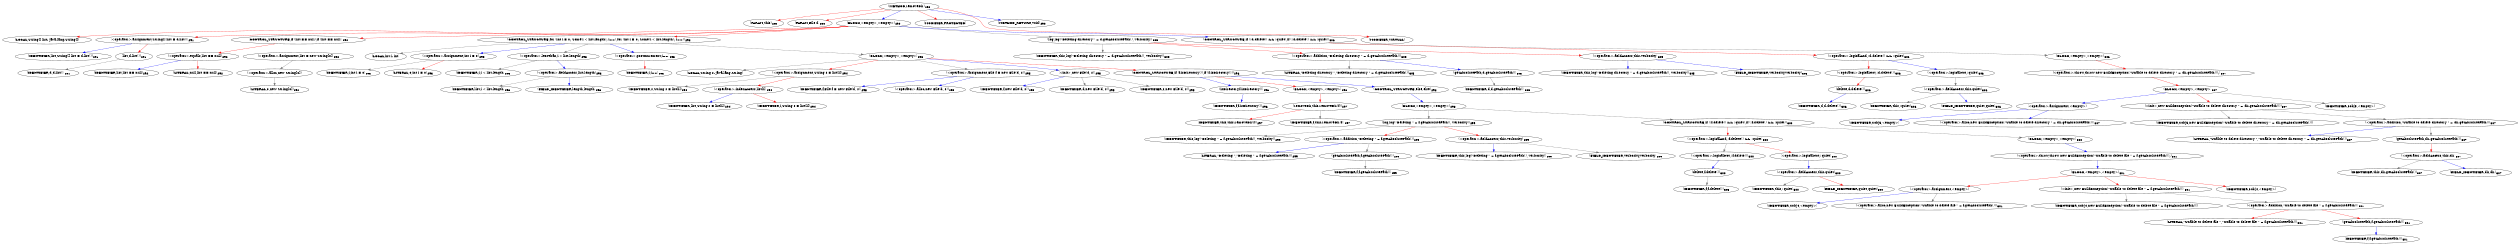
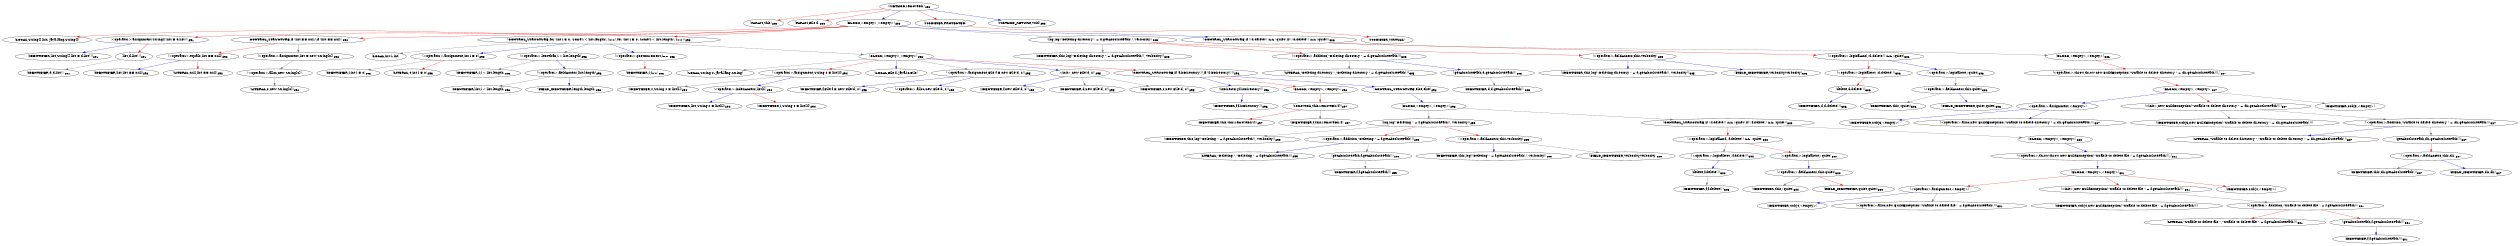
  digraph {
    edge [color=gray40]
    n1 [label=<(METHOD,removeDir)<SUB>290</SUB>>]
    n2 [label=<(PARAM,this)<SUB>290</SUB>>]
    n3 [label=<(PARAM,File d)<SUB>290</SUB>>]
    n4 [label=<(BLOCK,&lt;empty&gt;,&lt;empty&gt;)<SUB>290</SUB>>]
    n5 [label=<(MODIFIER,PROTECTED)>]
    n6 [label=<(MODIFIER,VIRTUAL)>]
    n7 [label=<(METHOD_RETURN,void)<SUB>290</SUB>>]
    n8 [label=<(LOCAL,String[] list: java.lang.String[])>]
    n9 [label=<(&lt;operator&gt;.assignment,String[] list = d.list())<SUB>291</SUB>>]
    n10 [label=<(CONTROL_STRUCTURE,if (list == null),if (list == null))<SUB>292</SUB>>]
    n11 [label=<(CONTROL_STRUCTURE,for (int i = 0; Some(i &lt; list.length); i++),for (int i = 0; Some(i &lt; list.length); i++))<SUB>293</SUB>>]
    n12 [label=<(log,log(&quot;Deleting directory &quot; + d.getAbsolutePath(), verbosity))<SUB>305</SUB>>]
    n13 [label=<(CONTROL_STRUCTURE,if (!d.delete() &amp;&amp; !quiet),if (!d.delete() &amp;&amp; !quiet))<SUB>306</SUB>>]
    n14 [label=<(IDENTIFIER,list,String[] list = d.list())<SUB>291</SUB>>]
    n15 [label=<(list,d.list())<SUB>291</SUB>>]
    n16 [label=<(&lt;operator&gt;.equals,list == null)<SUB>292</SUB>>]
    n17 [label=<(&lt;operator&gt;.assignment,list = new String[0])<SUB>292</SUB>>]
    n18 [label=<(LOCAL,int i: int)>]
    n19 [label=<(&lt;operator&gt;.assignment,int i = 0)<SUB>293</SUB>>]
    n20 [label=<(&lt;operator&gt;.lessThan,i &lt; list.length)<SUB>293</SUB>>]
    n21 [label=<(&lt;operator&gt;.postIncrement,i++)<SUB>293</SUB>>]
    n22 [label=<(BLOCK,&lt;empty&gt;,&lt;empty&gt;)<SUB>293</SUB>>]
    n23 [label=<(IDENTIFIER,this,log(&quot;Deleting directory &quot; + d.getAbsolutePath(), verbosity))<SUB>305</SUB>>]
    n24 [label=<(&lt;operator&gt;.addition,&quot;Deleting directory &quot; + d.getAbsolutePath())<SUB>305</SUB>>]
    n25 [label=<(&lt;operator&gt;.fieldAccess,this.verbosity)<SUB>305</SUB>>]
    n26 [label=<(&lt;operator&gt;.logicalAnd,!d.delete() &amp;&amp; !quiet)<SUB>306</SUB>>]
    n27 [label=<(BLOCK,&lt;empty&gt;,&lt;empty&gt;)<SUB>306</SUB>>]
    n28 [label=<(IDENTIFIER,d,d.list())<SUB>291</SUB>>]
    n29 [label=<(IDENTIFIER,list,list == null)<SUB>292</SUB>>]
    n30 [label=<(LITERAL,null,list == null)<SUB>292</SUB>>]
    n31 [label=<(&lt;operator&gt;.alloc,new String[0])>]
    n32 [label=<(LITERAL,0,new String[0])<SUB>292</SUB>>]
    n33 [label=<(IDENTIFIER,i,int i = 0)<SUB>293</SUB>>]
    n34 [label=<(LITERAL,0,int i = 0)<SUB>293</SUB>>]
    n35 [label=<(IDENTIFIER,i,i &lt; list.length)<SUB>293</SUB>>]
    n36 [label=<(&lt;operator&gt;.fieldAccess,list.length)<SUB>293</SUB>>]
    n37 [label=<(IDENTIFIER,i,i++)<SUB>293</SUB>>]
    n38 [label=<(LOCAL,String s: java.lang.String)>]
    n39 [label=<(&lt;operator&gt;.assignment,String s = list[i])<SUB>294</SUB>>]
+   n40 [label=<(LOCAL,File f: java.io.File)>]
    n41 [label=<(&lt;operator&gt;.assignment,File f = new File(d, s))<SUB>295</SUB>>]
    n42 [label=<(&lt;init&gt;,new File(d, s))<SUB>295</SUB>>]
    n43 [label=<(CONTROL_STRUCTURE,if (f.isDirectory()),if (f.isDirectory()))<SUB>296</SUB>>]
    n44 [label=<(IDENTIFIER,list,i &lt; list.length)<SUB>293</SUB>>]
    n45 [label=<(FIELD_IDENTIFIER,length,length)<SUB>293</SUB>>]
    n46 [label=<(IDENTIFIER,s,String s = list[i])<SUB>294</SUB>>]
    n47 [label=<(&lt;operator&gt;.indexAccess,list[i])<SUB>294</SUB>>]
    n48 [label=<(IDENTIFIER,f,File f = new File(d, s))<SUB>295</SUB>>]
    n49 [label=<(&lt;operator&gt;.alloc,new File(d, s))<SUB>295</SUB>>]
    n50 [label=<(IDENTIFIER,f,new File(d, s))<SUB>295</SUB>>]
    n51 [label=<(IDENTIFIER,d,new File(d, s))<SUB>295</SUB>>]
    n52 [label=<(IDENTIFIER,s,new File(d, s))<SUB>295</SUB>>]
    n53 [label=<(isDirectory,f.isDirectory())<SUB>296</SUB>>]
    n54 [label=<(BLOCK,&lt;empty&gt;,&lt;empty&gt;)<SUB>296</SUB>>]
    n55 [label=<(CONTROL_STRUCTURE,else,else)<SUB>298</SUB>>]
    n56 [label=<(IDENTIFIER,list,String s = list[i])<SUB>294</SUB>>]
    n57 [label=<(IDENTIFIER,i,String s = list[i])<SUB>294</SUB>>]
    n58 [label=<(IDENTIFIER,f,f.isDirectory())<SUB>296</SUB>>]
    n59 [label=<(removeDir,this.removeDir(f))<SUB>297</SUB>>]
    n60 [label=<(BLOCK,&lt;empty&gt;,&lt;empty&gt;)<SUB>298</SUB>>]
    n61 [label=<(IDENTIFIER,this,this.removeDir(f))<SUB>297</SUB>>]
    n62 [label=<(IDENTIFIER,f,this.removeDir(f))<SUB>297</SUB>>]
    n63 [label=<(log,log(&quot;Deleting &quot; + f.getAbsolutePath(), verbosity))<SUB>299</SUB>>]
    n64 [label=<(CONTROL_STRUCTURE,if (!f.delete() &amp;&amp; !quiet),if (!f.delete() &amp;&amp; !quiet))<SUB>300</SUB>>]
    n65 [label=<(IDENTIFIER,this,log(&quot;Deleting &quot; + f.getAbsolutePath(), verbosity))<SUB>299</SUB>>]
    n66 [label=<(&lt;operator&gt;.addition,&quot;Deleting &quot; + f.getAbsolutePath())<SUB>299</SUB>>]
    n67 [label=<(&lt;operator&gt;.fieldAccess,this.verbosity)<SUB>299</SUB>>]
    n68 [label=<(&lt;operator&gt;.logicalAnd,!f.delete() &amp;&amp; !quiet)<SUB>300</SUB>>]
    n69 [label=<(BLOCK,&lt;empty&gt;,&lt;empty&gt;)<SUB>300</SUB>>]
    n70 [label=<(LITERAL,&quot;Deleting &quot;,&quot;Deleting &quot; + f.getAbsolutePath())<SUB>299</SUB>>]
    n71 [label=<(getAbsolutePath,f.getAbsolutePath())<SUB>299</SUB>>]
    n72 [label=<(IDENTIFIER,this,log(&quot;Deleting &quot; + f.getAbsolutePath(), verbosity))<SUB>299</SUB>>]
    n73 [label=<(FIELD_IDENTIFIER,verbosity,verbosity)<SUB>299</SUB>>]
    n74 [label=<(IDENTIFIER,f,f.getAbsolutePath())<SUB>299</SUB>>]
    n75 [label=<(&lt;operator&gt;.logicalNot,!f.delete())<SUB>300</SUB>>]
    n76 [label=<(&lt;operator&gt;.logicalNot,!quiet)<SUB>300</SUB>>]
    n77 [label=<(&lt;operator&gt;.throw,throw new BuildException(&quot;Unable to delete file &quot; + f.getAbsolutePath());)<SUB>301</SUB>>]
    n78 [label=<(delete,f.delete())<SUB>300</SUB>>]
    n79 [label=<(&lt;operator&gt;.fieldAccess,this.quiet)<SUB>300</SUB>>]
    n80 [label=<(IDENTIFIER,f,f.delete())<SUB>303</SUB>>]
    n81 [label=<(IDENTIFIER,this,!quiet)<SUB>300</SUB>>]
    n82 [label=<(FIELD_IDENTIFIER,quiet,quiet)<SUB>300</SUB>>]
    n83 [label=<(BLOCK,&lt;empty&gt;,&lt;empty&gt;)<SUB>301</SUB>>]
    n84 [label=<(&lt;operator&gt;.assignment,&lt;empty&gt;)>]
    n85 [label=<(&lt;init&gt;,new BuildException(&quot;Unable to delete file &quot; + f.getAbsolutePath()))<SUB>301</SUB>>]
    n86 [label=<(IDENTIFIER,$obj4,&lt;empty&gt;)>]
    n87 [label=<(IDENTIFIER,$obj4,&lt;empty&gt;)>]
    n88 [label=<(&lt;operator&gt;.alloc,new BuildException(&quot;Unable to delete file &quot; + f.getAbsolutePath()))<SUB>301</SUB>>]
    n89 [label=<(IDENTIFIER,$obj4,new BuildException(&quot;Unable to delete file &quot; + f.getAbsolutePath()))>]
    n90 [label=<(&lt;operator&gt;.addition,&quot;Unable to delete file &quot; + f.getAbsolutePath())<SUB>301</SUB>>]
    n91 [label=<(LITERAL,&quot;Unable to delete file &quot;,&quot;Unable to delete file &quot; + f.getAbsolutePath())<SUB>301</SUB>>]
    n92 [label=<(getAbsolutePath,f.getAbsolutePath())<SUB>301</SUB>>]
    n93 [label=<(IDENTIFIER,f,f.getAbsolutePath())<SUB>301</SUB>>]
    n94 [label=<(LITERAL,&quot;Deleting directory &quot;,&quot;Deleting directory &quot; + d.getAbsolutePath())<SUB>305</SUB>>]
    n95 [label=<(getAbsolutePath,d.getAbsolutePath())<SUB>305</SUB>>]
    n96 [label=<(IDENTIFIER,this,log(&quot;Deleting directory &quot; + d.getAbsolutePath(), verbosity))<SUB>305</SUB>>]
    n97 [label=<(FIELD_IDENTIFIER,verbosity,verbosity)<SUB>305</SUB>>]
    n98 [label=<(IDENTIFIER,d,d.getAbsolutePath())<SUB>305</SUB>>]
    n99 [label=<(&lt;operator&gt;.logicalNot,!d.delete())<SUB>306</SUB>>]
    n100 [label=<(&lt;operator&gt;.logicalNot,!quiet)<SUB>306</SUB>>]
    n101 [label=<(&lt;operator&gt;.throw,throw new BuildException(&quot;Unable to delete directory &quot; + dir.getAbsolutePath());)<SUB>307</SUB>>]
    n102 [label=<(delete,d.delete())<SUB>306</SUB>>]
    n103 [label=<(&lt;operator&gt;.fieldAccess,this.quiet)<SUB>306</SUB>>]
    n104 [label=<(IDENTIFIER,d,d.delete())<SUB>306</SUB>>]
    n105 [label=<(IDENTIFIER,this,!quiet)<SUB>306</SUB>>]
    n106 [label=<(FIELD_IDENTIFIER,quiet,quiet)<SUB>306</SUB>>]
    n107 [label=<(BLOCK,&lt;empty&gt;,&lt;empty&gt;)<SUB>307</SUB>>]
    n108 [label=<(&lt;operator&gt;.assignment,&lt;empty&gt;)>]
    n109 [label=<(&lt;init&gt;,new BuildException(&quot;Unable to delete directory &quot; + dir.getAbsolutePath()))<SUB>307</SUB>>]
    n110 [label=<(IDENTIFIER,$obj5,&lt;empty&gt;)>]
    n111 [label=<(IDENTIFIER,$obj5,&lt;empty&gt;)>]
    n112 [label=<(&lt;operator&gt;.alloc,new BuildException(&quot;Unable to delete directory &quot; + dir.getAbsolutePath()))<SUB>307</SUB>>]
    n113 [label=<(IDENTIFIER,$obj5,new BuildException(&quot;Unable to delete directory &quot; + dir.getAbsolutePath()))>]
    n114 [label=<(&lt;operator&gt;.addition,&quot;Unable to delete directory &quot; + dir.getAbsolutePath())<SUB>307</SUB>>]
    n115 [label=<(LITERAL,&quot;Unable to delete directory &quot;,&quot;Unable to delete directory &quot; + dir.getAbsolutePath())<SUB>307</SUB>>]
    n116 [label=<(getAbsolutePath,dir.getAbsolutePath())<SUB>307</SUB>>]
    n117 [label=<(&lt;operator&gt;.fieldAccess,this.dir)<SUB>307</SUB>>]
    n118 [label=<(IDENTIFIER,this,dir.getAbsolutePath())<SUB>307</SUB>>]
    n119 [label=<(FIELD_IDENTIFIER,dir,dir)<SUB>307</SUB>>]
    n1 -> n2 [color=red]
    n1 -> n3 [color=red]
    n1 -> n4 [color=blue]
    n1 -> n5 [color=red]
-   n1 -> n6 [color=red]
+   n5 -> n6 [color=red]
    n1 -> n7 [color=blue]
    n4 -> n8 [color=red]
    n4 -> n9 [color=red]
    n4 -> n10 [color=red]
    n4 -> n11 [color=red]
    n4 -> n12
    n4 -> n13 [color=blue]
    n9 -> n14 [color=blue]
    n9 -> n15 [color=red]
    n10 -> n16 [color=red]
+   n10 -> n17
    n11 -> n18
    n11 -> n19 [color=blue]
    n11 -> n20
    n11 -> n21 [color=blue]
    n11 -> n22
    n12 -> n23
    n12 -> n24 [color=red]
    n12 -> n25 [color=red]
    n13 -> n26 [color=red]
    n13 -> n27
    n15 -> n28
    n16 -> n29 [color=blue]
    n16 -> n30 [color=red]
    n17 -> n31
    n19 -> n33
    n19 -> n34 [color=red]
    n20 -> n35
    n20 -> n36 [color=blue]
    n21 -> n37 [color=red]
    n22 -> n38
    n22 -> n39 [color=red]
+   n22 -> n40 [color=blue]
    n22 -> n41
    n22 -> n42 [color=blue]
    n22 -> n43 [color=red]
    n24 -> n94
    n24 -> n95 [color=blue]
    n25 -> n96 [color=blue]
    n25 -> n97 [color=blue]
    n26 -> n99 [color=red]
    n26 -> n100 [color=blue]
    n27 -> n101 [color=red]
    n31 -> n32
    n36 -> n44
    n36 -> n45 [color=blue]
    n39 -> n46
-   n39 -> n47 [color=red]
+   n39 -> n47 [color=blue]
    n41 -> n48 [color=blue]
    n41 -> n49 [color=blue]
    n42 -> n50 [color=blue]
    n42 -> n51
    n42 -> n52
    n43 -> n53 [color=blue]
    n43 -> n54 [color=red]
    n43 -> n55 [color=blue]
    n47 -> n56 [color=blue]
    n47 -> n57 [color=red]
    n53 -> n58 [color=blue]
    n54 -> n59 [color=red]
    n55 -> n60 [color=blue]
    n59 -> n61 [color=red]
    n59 -> n62
    n60 -> n63
    n60 -> n64
    n63 -> n65
    n63 -> n66 [color=red]
    n63 -> n67 [color=red]
    n64 -> n68 [color=red]
    n64 -> n69
    n66 -> n70 [color=blue]
    n66 -> n71
    n67 -> n72 [color=blue]
    n67 -> n73
    n68 -> n75
    n68 -> n76 [color=red]
    n69 -> n77 [color=blue]
    n71 -> n74
    n75 -> n78 [color=blue]
    n76 -> n79 [color=blue]
    n77 -> n83 [color=blue]
    n78 -> n80
    n79 -> n81
    n79 -> n82 [color=red]
    n83 -> n84 [color=red]
    n83 -> n85 [color=red]
    n83 -> n86 [color=red]
    n84 -> n87 [color=blue]
    n84 -> n88
    n85 -> n89
    n85 -> n90
    n90 -> n91 [color=red]
    n90 -> n92 [color=red]
    n92 -> n93 [color=blue]
    n95 -> n98
    n99 -> n102 [color=red]
    n100 -> n103
    n101 -> n107 [color=red]
    n102 -> n104 [color=blue]
    n103 -> n105
    n103 -> n106 [color=blue]
    n107 -> n108 [color=blue]
    n107 -> n109 [color=red]
    n107 -> n110
    n108 -> n111 [color=blue]
    n108 -> n112 [color=blue]
    n109 -> n113
    n109 -> n114
    n114 -> n115 [color=blue]
    n114 -> n116
    n116 -> n117 [color=red]
    n117 -> n118
    n117 -> n119 [color=blue]
  }
